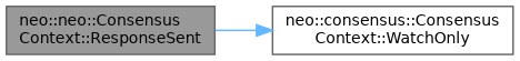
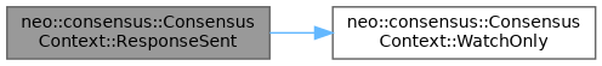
  digraph {
    rankdir=LR
    node [fontname=Helvetica fontsize=10 shape=box style=filled]
-   n1 [color=gray40 fillcolor=grey60 fontcolor=black height=0.2 label="neo::neo::Consensus\lContext::ResponseSent" width=0.4]
+   n1 [color=gray40 fillcolor=grey60 fontcolor=black height=0.2 label="neo::consensus::Consensus\lContext::ResponseSent" width=0.4]
    n2 [color=grey40 fillcolor=white height=0.2 label="neo::consensus::Consensus\lContext::WatchOnly" width=0.4]
    n1 -> n2 [color=steelblue1 fontname=Helvetica fontsize=10 labelfontname=Helvetica labelfontsize=10 style=solid]
  }
